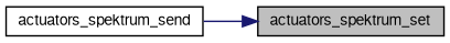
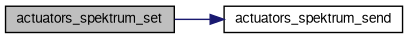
  digraph {
    rankdir=LR
    node [color=black fontname=FreeSans fontsize=10 shape=record style=filled]
    n1 [fillcolor=grey75 fontcolor=black height=0.2 label=actuators_spektrum_set width=0.4]
    n2 [fillcolor=white height=0.2 label=actuators_spektrum_send width=0.4]
-   n2 -> n1 [color=midnightblue fontname=FreeSans fontsize=10 labelfontname=FreeSans labelfontsize=10 style=solid]
+   n1 -> n2 [color=midnightblue fontname=FreeSans fontsize=10 labelfontname=FreeSans labelfontsize=10 style=solid]
  }
